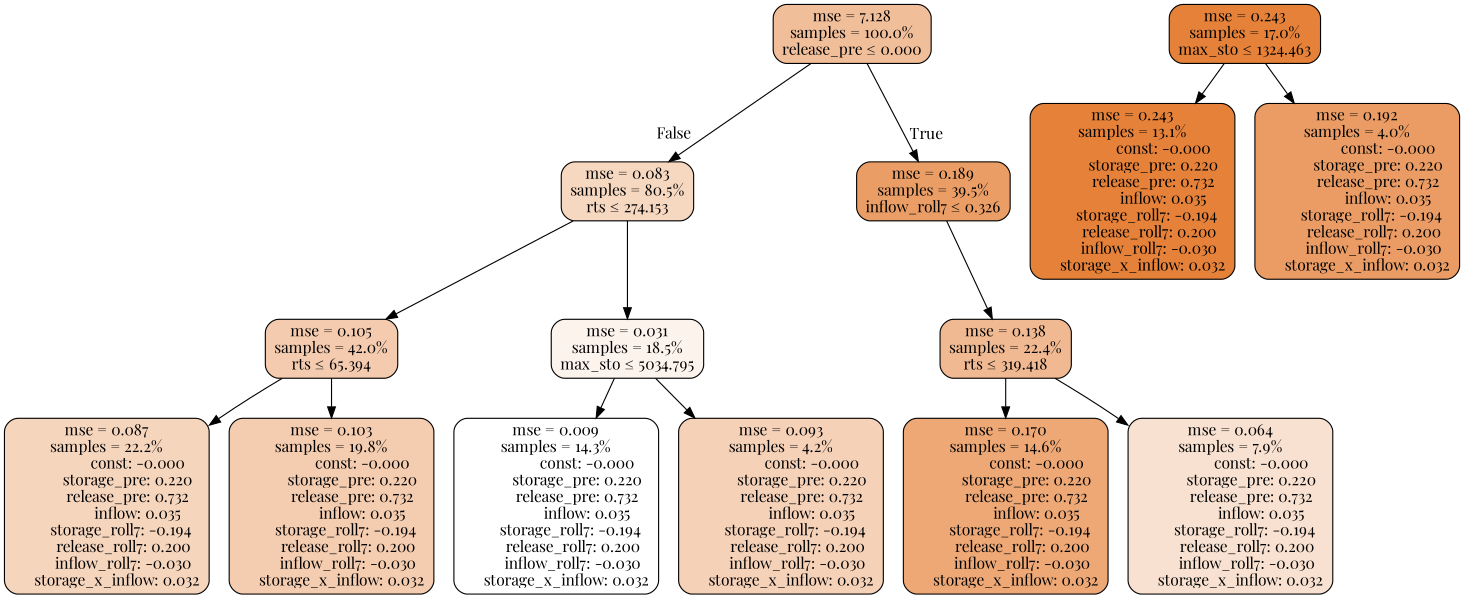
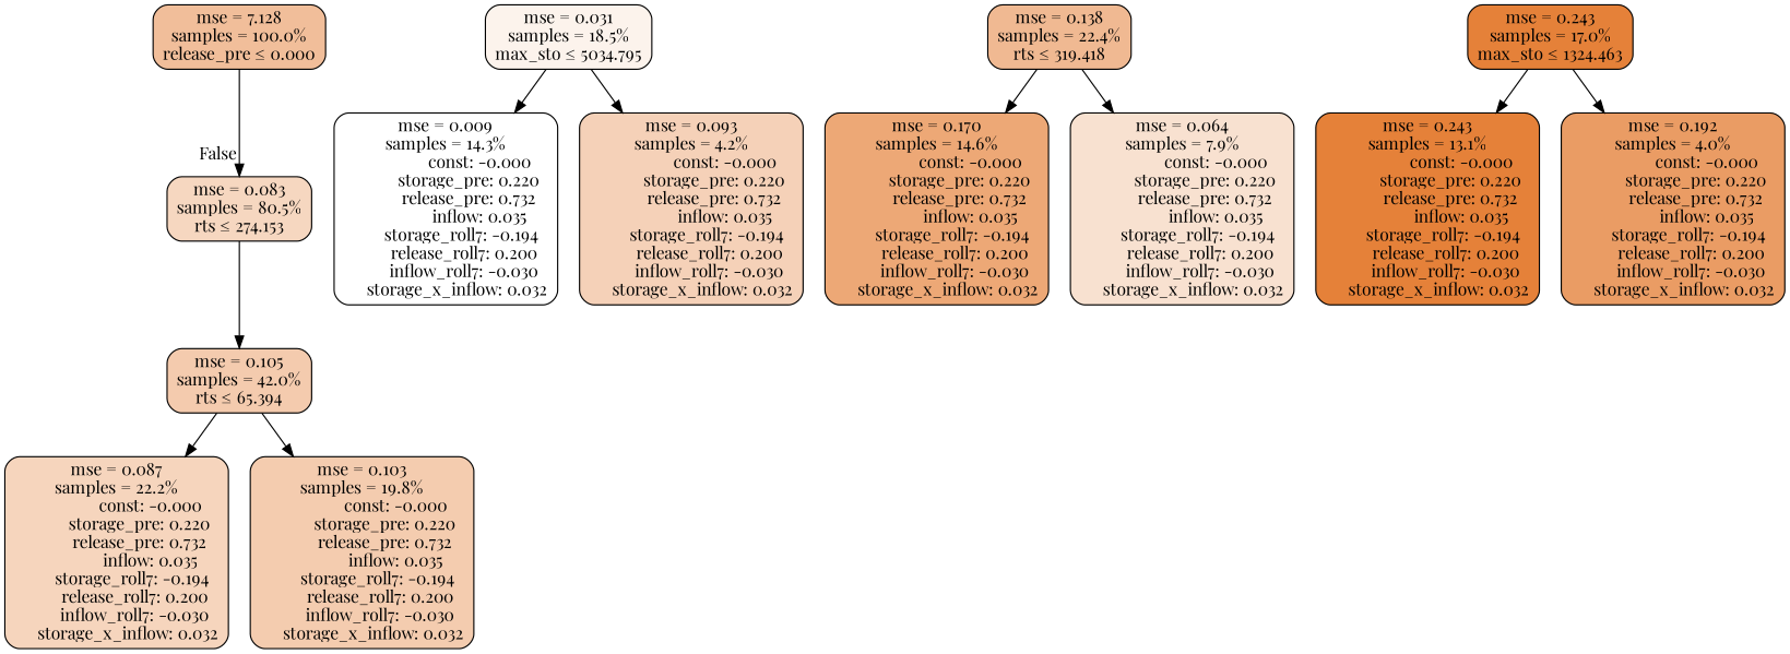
  digraph {
    fontname="Playfair Display"
    node [color=black fillcolor="#e58139" fontname="Playfair Display" shape=rectangle style="filled, rounded"]
    edge [fontname="Playfair Display"]
    n1 [fillcolor="#f1be9a" label="mse = 7.128\nsamples = 100.0%\nrelease_pre &le; 0.000"]
    n2 [fillcolor="#f6d7c0" label="mse = 0.083\nsamples = 80.5%\nrts &le; 274.153"]
-   n3 [fillcolor="#ea9e66" label="mse = 0.189\nsamples = 39.5%\ninflow_roll7 &le; 0.326"]
    n4 [fillcolor="#f4cbae" label="mse = 0.105\nsamples = 42.0%\nrts &le; 65.394"]
    n5 [fillcolor="#fcf3ec" label="mse = 0.031\nsamples = 18.5%\nmax_sto &le; 5034.795"]
    n6 [fillcolor="#f0b992" label="mse = 0.138\nsamples = 22.4%\nrts &le; 319.418"]
    n7 [fillcolor="#f6d5bd" label="mse = 0.087\nsamples = 22.2%\n               const: -0.000\n          storage_pre: 0.220\n          release_pre: 0.732\n               inflow: 0.035\n       storage_roll7: -0.194\n        release_roll7: 0.200\n        inflow_roll7: -0.030\n     storage_x_inflow: 0.032"]
    n8 [fillcolor="#f4ccaf" label="mse = 0.103\nsamples = 19.8%\n               const: -0.000\n          storage_pre: 0.220\n          release_pre: 0.732\n               inflow: 0.035\n       storage_roll7: -0.194\n        release_roll7: 0.200\n        inflow_roll7: -0.030\n     storage_x_inflow: 0.032"]
    n9 [fillcolor="#ffffff" label="mse = 0.009\nsamples = 14.3%\n               const: -0.000\n          storage_pre: 0.220\n          release_pre: 0.732\n               inflow: 0.035\n       storage_roll7: -0.194\n        release_roll7: 0.200\n        inflow_roll7: -0.030\n     storage_x_inflow: 0.032"]
    n10 [fillcolor="#f5d1b8" label="mse = 0.093\nsamples = 4.2%\n               const: -0.000\n          storage_pre: 0.220\n          release_pre: 0.732\n               inflow: 0.035\n       storage_roll7: -0.194\n        release_roll7: 0.200\n        inflow_roll7: -0.030\n     storage_x_inflow: 0.032"]
    n11 [fillcolor="#eda876" label="mse = 0.170\nsamples = 14.6%\n               const: -0.000\n          storage_pre: 0.220\n          release_pre: 0.732\n               inflow: 0.035\n       storage_roll7: -0.194\n        release_roll7: 0.200\n        inflow_roll7: -0.030\n     storage_x_inflow: 0.032"]
    n12 [fillcolor="#f8e1d0" label="mse = 0.064\nsamples = 7.9%\n               const: -0.000\n          storage_pre: 0.220\n          release_pre: 0.732\n               inflow: 0.035\n       storage_roll7: -0.194\n        release_roll7: 0.200\n        inflow_roll7: -0.030\n     storage_x_inflow: 0.032"]
    n13 [label="mse = 0.243\nsamples = 17.0%\nmax_sto &le; 1324.463"]
    n14 [label="mse = 0.243\nsamples = 13.1%\n               const: -0.000\n          storage_pre: 0.220\n          release_pre: 0.732\n               inflow: 0.035\n       storage_roll7: -0.194\n        release_roll7: 0.200\n        inflow_roll7: -0.030\n     storage_x_inflow: 0.032"]
    n15 [fillcolor="#ea9c64" label="mse = 0.192\nsamples = 4.0%\n               const: -0.000\n          storage_pre: 0.220\n          release_pre: 0.732\n               inflow: 0.035\n       storage_roll7: -0.194\n        release_roll7: 0.200\n        inflow_roll7: -0.030\n     storage_x_inflow: 0.032"]
    n1 -> n2 [headlabel=False labelangle=45 labeldistance=2.5]
-   n1 -> n3 [headlabel=True labelangle=-45 labeldistance=2.5]
    n2 -> n4
-   n2 -> n5
-   n3 -> n6
    n4 -> n7
    n4 -> n8
    n5 -> n9
    n5 -> n10
    n6 -> n11
    n6 -> n12
    n13 -> n14
    n13 -> n15
  }
